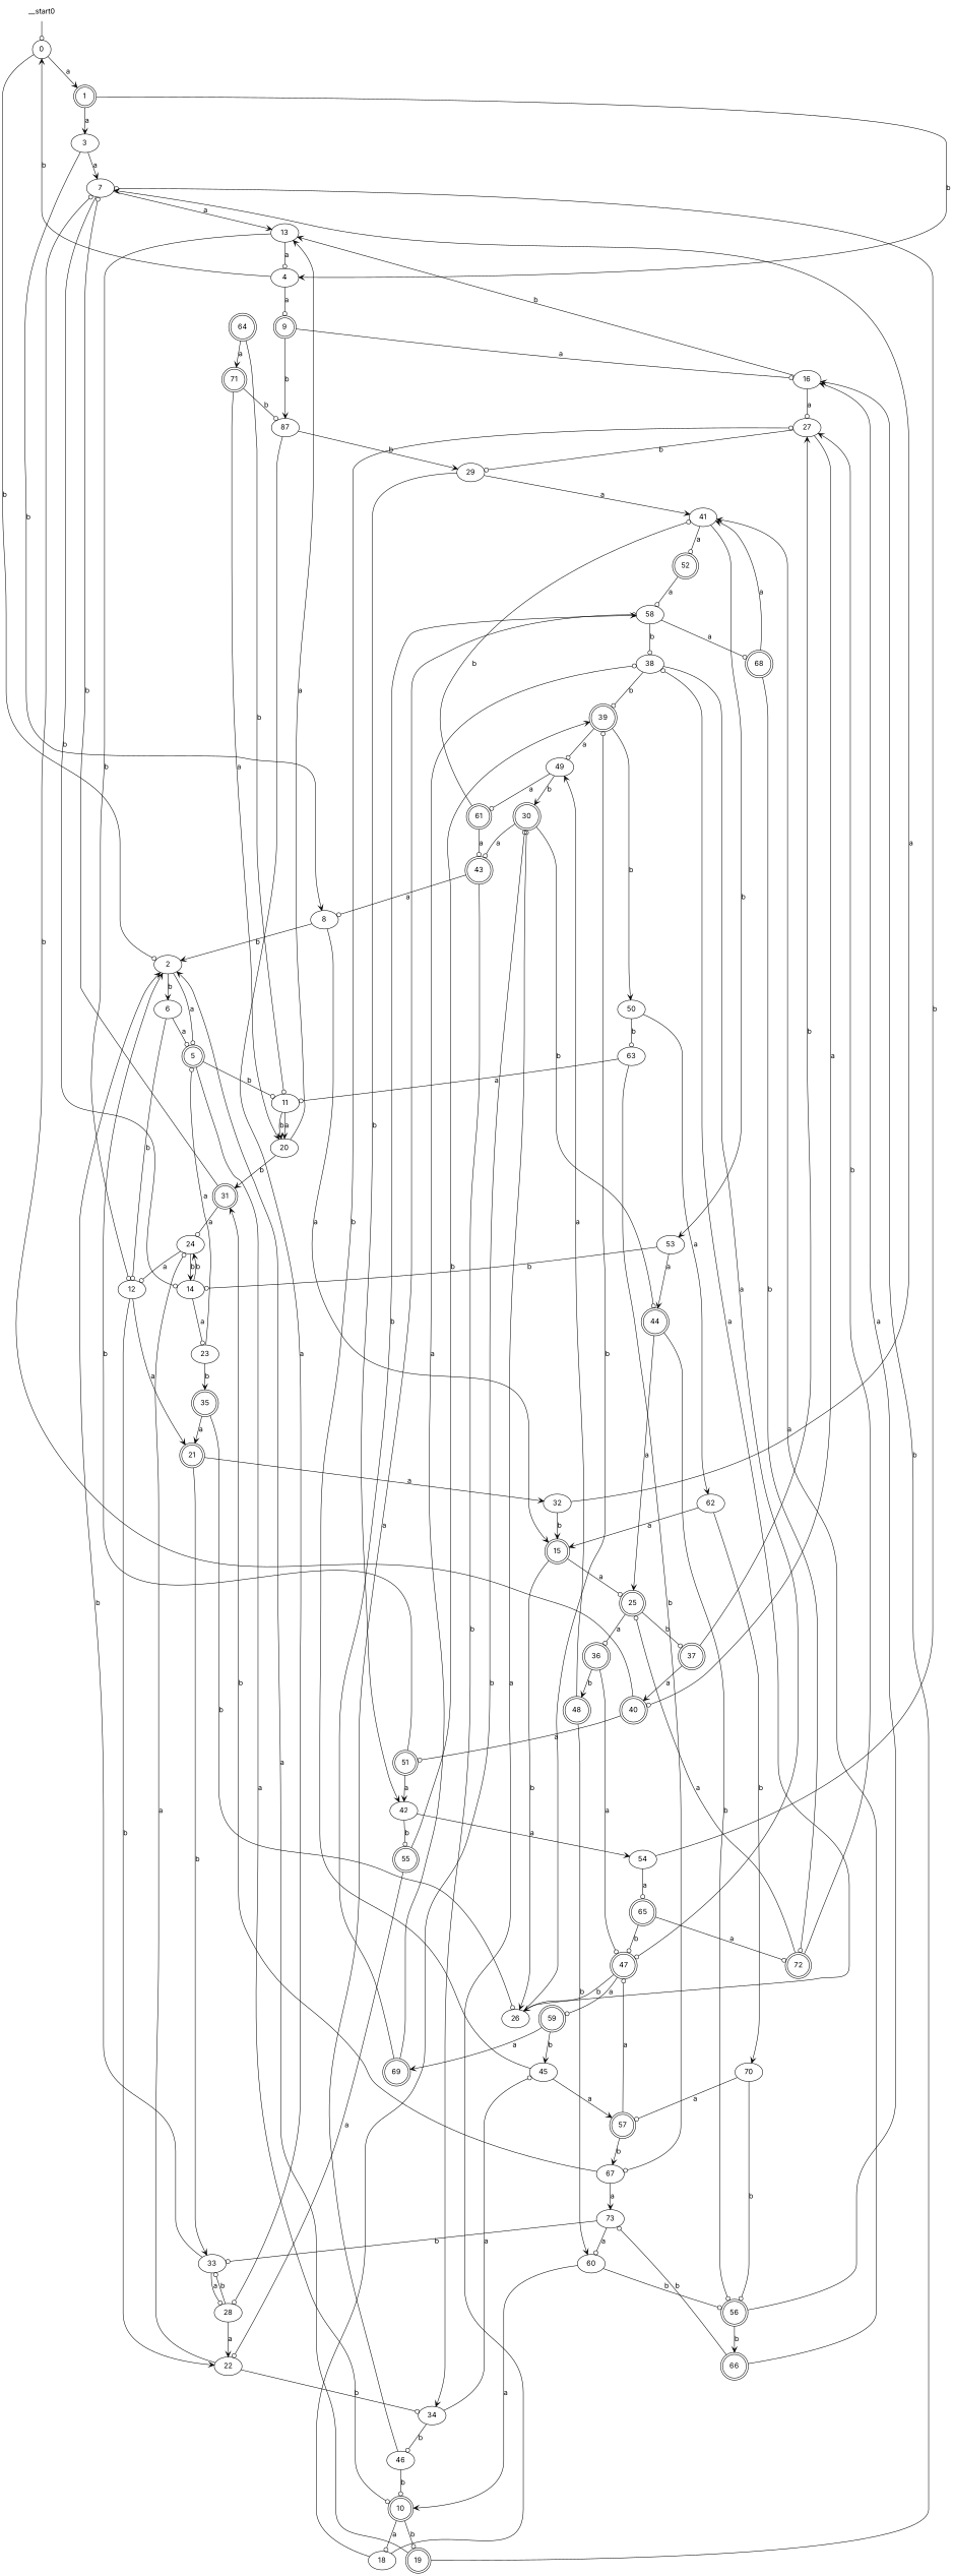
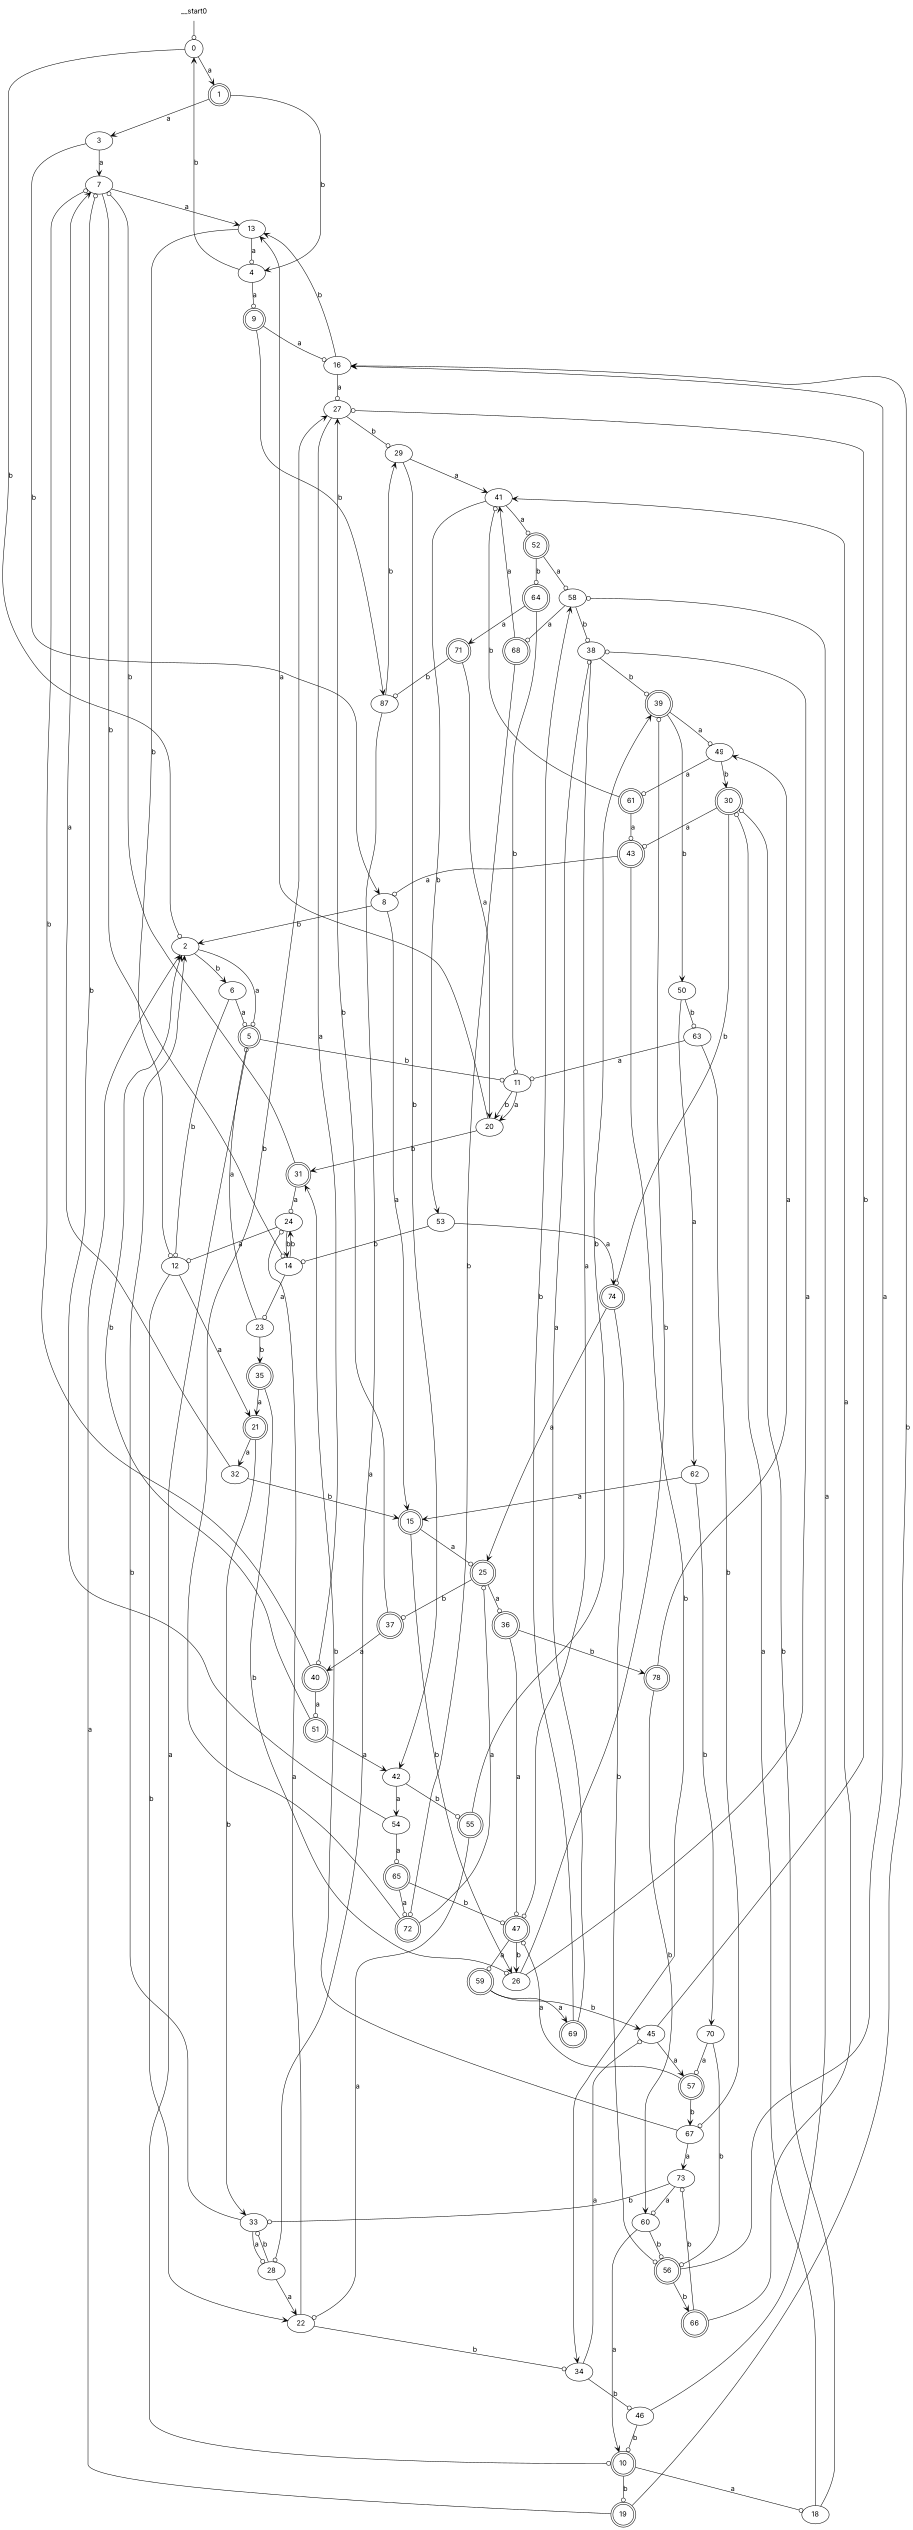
  digraph {
    fontname=Inter
    node [fontname=Inter]
    edge [arrowhead=odot fontname=Inter]
    __start0 [shape=none]
    0 [shape=circle]
    1 [shape=doublecircle]
    2
    3
    4
    5 [shape=doublecircle]
    6
    7
    8
    9 [shape=doublecircle]
    10 [shape=doublecircle]
    11
    12
    13 [shape=ellipse]
    14
    15 [shape=doublecircle]
    16
    n19 [label=87]
    18
    19 [shape=doublecircle]
    20
    21 [shape=doublecircle]
    22
    23
    24
    25 [shape=doublecircle]
    26
    27
    28
    29
    30 [shape=doublecircle]
    31 [shape=doublecircle]
    32
    33
    34
    35 [shape=doublecircle]
    36 [shape=doublecircle]
    37 [shape=doublecircle]
    38
    39 [shape=doublecircle]
    40 [shape=doublecircle]
    41
    42
    43 [shape=doublecircle]
-   44 [shape=doublecircle]
+   44 [shape=doublecircle label=74]
    45
    46
    47 [shape=doublecircle]
-   48 [shape=doublecircle]
+   48 [shape=doublecircle label=78]
    49
    50
    51 [shape=doublecircle]
    52 [shape=doublecircle]
    53
    54
    55 [shape=doublecircle]
    56 [shape=doublecircle]
    57 [shape=doublecircle]
    58
    59 [shape=doublecircle]
    60
    61 [shape=doublecircle]
    62
    63
    64 [shape=doublecircle]
    65 [shape=doublecircle]
    66 [shape=doublecircle]
    67
    68 [shape=doublecircle]
    69 [shape=doublecircle]
    70
    71 [shape=doublecircle]
    72 [shape=doublecircle]
    73
    __start0 -> 0
    0 -> 1 [arrowhead=vee label=a]
    0 -> 2 [label=b]
    1 -> 3 [arrowhead=vee label=a]
    1 -> 4 [arrowhead=vee label=b]
    2 -> 5 [label=a]
    2 -> 6 [arrowhead=vee label=b]
    3 -> 7 [arrowhead=vee label=a]
    3 -> 8 [arrowhead=vee label=b]
    4 -> 0 [arrowhead=vee label=b]
    4 -> 9 [label=a]
    5 -> 10 [label=a]
    5 -> 11 [label=b]
    6 -> 5 [label=a]
    6 -> 12 [label=b]
    7 -> 13 [arrowhead=vee label=a]
    7 -> 14 [label=b]
    8 -> 2 [arrowhead=vee label=b]
    8 -> 15 [arrowhead=vee label=a]
    9 -> 16 [label=a]
    9 -> n19 [arrowhead=vee label=b]
    10 -> 18 [label=a]
    10 -> 19 [label=b]
    11 -> 20 [arrowhead=vee label=a]
    11 -> 20 [arrowhead=vee label=b]
    12 -> 21 [arrowhead=vee label=a]
    12 -> 22 [arrowhead=vee label=b]
    13 -> 4 [label=a]
    13 -> 12 [label=b]
    14 -> 23 [label=a]
    14 -> 24 [arrowhead=vee label=b]
    15 -> 25 [label=a]
    15 -> 26 [arrowhead=vee label=b]
    16 -> 13 [arrowhead=vee label=b]
    16 -> 27 [label=a]
    n19 -> 28 [label=a]
    n19 -> 29 [arrowhead=vee label=b]
    18 -> 30 [label=a]
    18 -> 30 [label=b]
    19 -> 2 [arrowhead=vee label=a]
    19 -> 16 [arrowhead=vee label=b]
    20 -> 13 [arrowhead=vee label=a]
    20 -> 31 [arrowhead=vee label=b]
    21 -> 32 [arrowhead=vee label=a]
    21 -> 33 [arrowhead=vee label=b]
    22 -> 24 [label=a]
    22 -> 34 [label=b]
    23 -> 5 [label=a]
    23 -> 35 [arrowhead=vee label=b]
    24 -> 12 [label=a]
    24 -> 14 [arrowhead=vee label=b]
    25 -> 36 [label=a]
    25 -> 37 [label=b]
    26 -> 38 [label=a]
    26 -> 39 [label=b]
    27 -> 29 [label=b]
    27 -> 40 [label=a]
    28 -> 22 [arrowhead=vee label=a]
    28 -> 33 [label=b]
    29 -> 41 [arrowhead=vee label=a]
    29 -> 42 [arrowhead=vee label=b]
    30 -> 43 [label=a]
    30 -> 44 [label=b]
    31 -> 7 [label=b]
    31 -> 24 [label=a]
    32 -> 7 [arrowhead=vee label=a]
    32 -> 15 [arrowhead=vee label=b]
    33 -> 2 [arrowhead=vee label=b]
    33 -> 28 [label=a]
    34 -> 45 [label=a]
    34 -> 46 [label=b]
    35 -> 21 [arrowhead=vee label=a]
    35 -> 26 [label=b]
    36 -> 47 [label=a]
    36 -> 48 [arrowhead=vee label=b]
    37 -> 27 [arrowhead=vee label=b]
    37 -> 40 [arrowhead=vee label=a]
    38 -> 39 [label=b]
    38 -> 47 [label=a]
    39 -> 49 [label=a]
    39 -> 50 [arrowhead=vee label=b]
    40 -> 7 [label=b]
    40 -> 51 [label=a]
    41 -> 52 [label=a]
    41 -> 53 [arrowhead=vee label=b]
    42 -> 54 [arrowhead=vee label=a]
    42 -> 55 [label=b]
    43 -> 8 [label=a]
    43 -> 34 [arrowhead=vee label=b]
    44 -> 25 [arrowhead=vee label=a]
    44 -> 56 [label=b]
    45 -> 27 [label=b]
    45 -> 57 [arrowhead=vee label=a]
    46 -> 10 [label=b]
    46 -> 58 [label=a]
    47 -> 26 [arrowhead=vee label=b]
    47 -> 59 [label=a]
    48 -> 49 [arrowhead=vee label=a]
    48 -> 60 [arrowhead=vee label=b]
    49 -> 30 [arrowhead=vee label=b]
    49 -> 61 [label=a]
    50 -> 62 [arrowhead=vee label=a]
    50 -> 63 [label=b]
    51 -> 2 [arrowhead=vee label=b]
    51 -> 42 [arrowhead=vee label=a]
    52 -> 58 [label=a]
+   52 -> 64 [label=b]
    53 -> 14 [label=b]
    53 -> 44 [arrowhead=vee label=a]
    54 -> 7 [label=b]
    54 -> 65 [label=a]
    55 -> 22 [label=a]
    55 -> 39 [arrowhead=vee label=b]
    56 -> 16 [arrowhead=vee label=a]
    56 -> 66 [arrowhead=vee label=b]
    57 -> 47 [label=a]
    57 -> 67 [arrowhead=vee label=b]
    58 -> 38 [label=b]
    58 -> 68 [label=a]
    59 -> 45 [arrowhead=vee label=b]
    59 -> 69 [arrowhead=vee label=a]
    60 -> 10 [arrowhead=vee label=a]
    60 -> 56 [label=b]
    61 -> 41 [label=b]
    61 -> 43 [label=a]
    62 -> 15 [arrowhead=vee label=a]
    62 -> 70 [arrowhead=vee label=b]
    63 -> 11 [label=a]
    63 -> 67 [label=b]
    64 -> 11 [label=b]
    64 -> 71 [arrowhead=vee label=a]
    65 -> 47 [label=b]
    65 -> 72 [label=a]
    66 -> 41 [arrowhead=vee label=a]
    66 -> 73 [label=b]
    67 -> 31 [arrowhead=vee label=b]
    67 -> 73 [arrowhead=vee label=a]
    68 -> 41 [arrowhead=vee label=a]
    68 -> 72 [label=b]
    69 -> 38 [label=a]
    69 -> 58 [arrowhead=vee label=b]
    70 -> 56 [label=b]
    70 -> 57 [label=a]
    71 -> n19 [label=b]
    71 -> 20 [arrowhead=vee label=a]
    72 -> 25 [label=a]
    72 -> 27 [arrowhead=vee label=b]
    73 -> 33 [label=b]
    73 -> 60 [label=a]
  }
